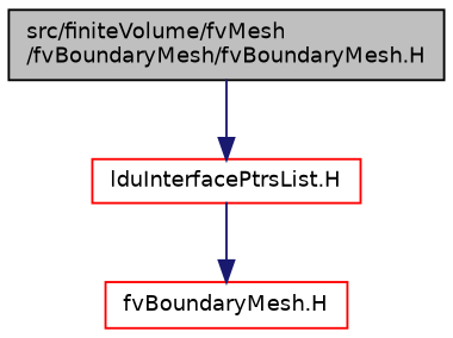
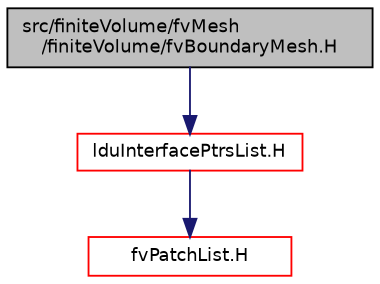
  digraph {
    node [color=red fontname=Helvetica fontsize=10 shape=record]
    edge [color=midnightblue fontname=Helvetica fontsize=10 labelfontname=Helvetica labelfontsize=10 style=solid]
-   n1 [color=black fillcolor=grey75 fontcolor=black height=0.2 label="src/finiteVolume/fvMesh\l/fvBoundaryMesh/fvBoundaryMesh.H" style=filled width=0.4]
+   n1 [color=black fillcolor=grey75 fontcolor=black height=0.2 label="src/finiteVolume/fvMesh\l/finiteVolume/fvBoundaryMesh.H" style=filled width=0.4]
    n2 [height=0.2 label="lduInterfacePtrsList.H" width=0.4]
-   n3 [height=0.2 label="fvBoundaryMesh.H" width=0.4]
+   n3 [height=0.2 label="fvPatchList.H" width=0.4]
    n1 -> n2
    n2 -> n3
  }
